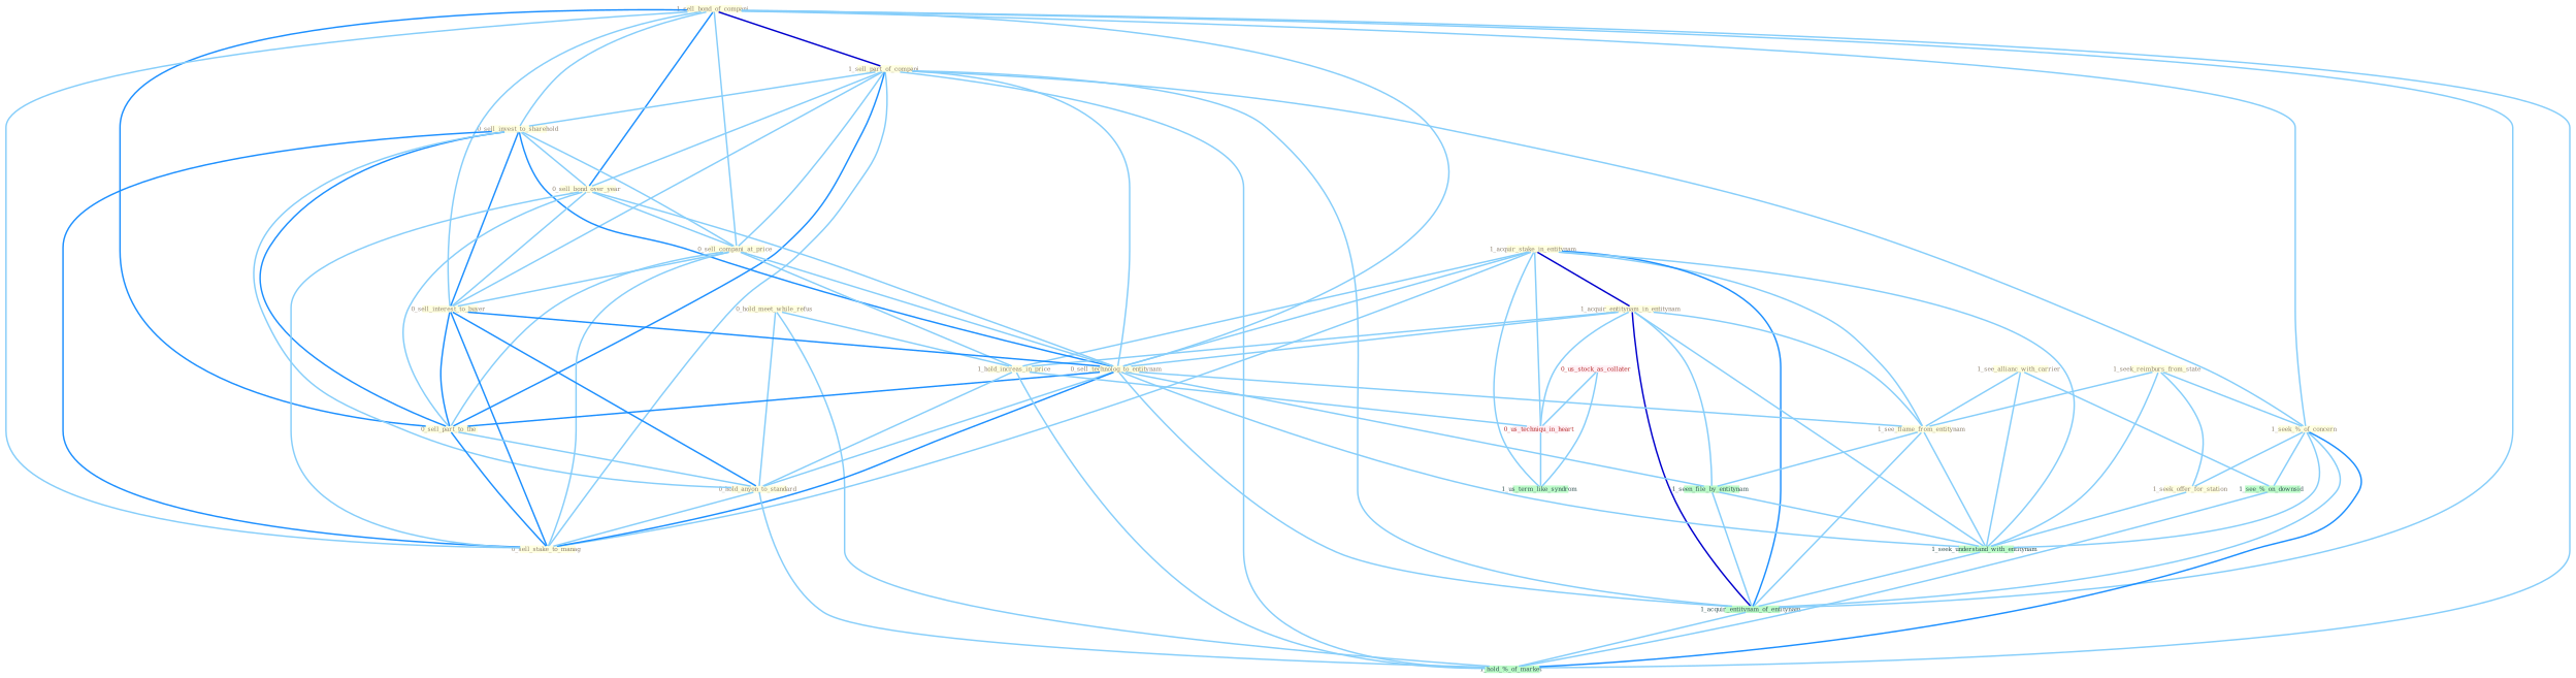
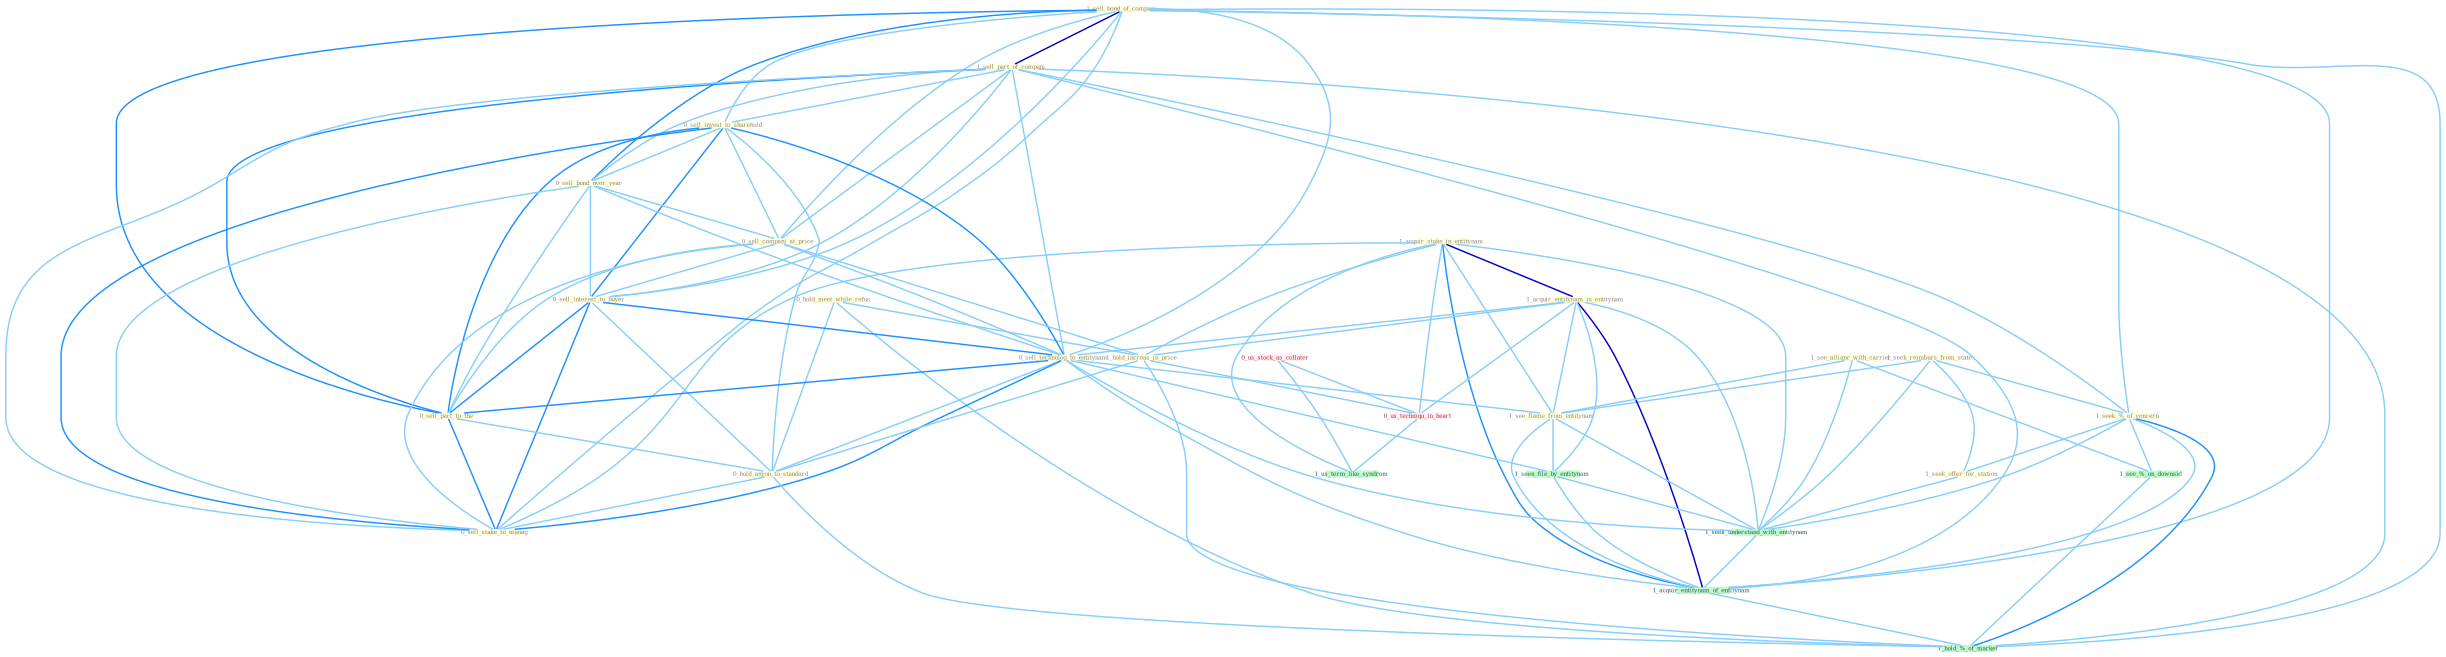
  graph {
    node [color="#ffffe0" fixedsize=true fontcolor="#8b7d6b" fontsize=4 shape=polygon style=filled]
    edge [color="#87cefa" w=1]
    "1_sell_bond_of_compani " [height=.06 width=.5]
    "0_hold_meet_while_refus " [height=.06 width=.5]
    "1_acquir_stake_in_entitynam " [height=.06 width=.5]
    "1_seek_reimburs_from_state " [height=.06 width=.5]
    "1_sell_part_of_compani " [height=.06 width=.5]
    "0_sell_invest_to_sharehold " [height=.06 width=.5]
    "1_seek_%_of_concern " [height=.06 width=.5]
    "0_sell_bond_over_year " [height=.06 width=.5]
    "1_acquir_entitynam_in_entitynam " [height=.06 width=.5]
    "0_sell_compani_at_price " [height=.06 width=.5]
    "0_sell_interest_to_buyer " [height=.06 width=.5]
    "1_see_allianc_with_carrier " [height=.06 width=.5]
    "1_seek_offer_for_station " [height=.06 width=.5]
    "0_sell_technolog_to_entitynam " [height=.06 width=.5]
    "1_hold_increas_in_price " [height=.06 width=.5]
    "0_sell_part_to_the " [height=.06 width=.5]
    "0_hold_anyon_to_standard " [height=.06 width=.5]
    "1_see_flame_from_entitynam " [height=.06 width=.5]
    "0_sell_stake_to_manag " [height=.06 width=.5]
    "0_us_stock_as_collater " [color="#fff0f5" fontcolor="#b22222" height=.06 width=.5]
    "0_us_techniqu_in_heart " [color="#fff0f5" fontcolor="#b22222" height=.06 width=.5]
    "1_acquir_entitynam_of_entitynam " [color="#BDFCC9" fontcolor="#2f4f4f" height=.06 width=.5]
    "1_hold_%_of_market " [color="#BDFCC9" fontcolor="#2f4f4f" height=.06 width=.5]
    "1_seek_understand_with_entitynam " [color="#BDFCC9" fontcolor="#2f4f4f" height=.06 width=.5]
    "1_us_term_like_syndrom " [color="#BDFCC9" fontcolor="#2f4f4f" height=.06 width=.5]
    "1_see_%_on_downsid " [color="#BDFCC9" fontcolor="#2f4f4f" height=.06 width=.5]
    "1_seen_file_by_entitynam " [color="#BDFCC9" fontcolor="#2f4f4f" height=.06 width=.5]
    subgraph sub_1 {
      "1_sell_bond_of_compani "
      "0_hold_meet_while_refus "
      "1_acquir_stake_in_entitynam "
      "1_seek_reimburs_from_state "
      "1_sell_part_of_compani "
      "0_sell_invest_to_sharehold "
      "1_seek_%_of_concern "
      "0_sell_bond_over_year "
      "1_acquir_entitynam_in_entitynam "
      "0_sell_compani_at_price "
      "0_sell_interest_to_buyer "
      "1_see_allianc_with_carrier "
      "1_seek_offer_for_station "
      "0_sell_technolog_to_entitynam "
      "1_hold_increas_in_price "
      "0_sell_part_to_the "
      "0_hold_anyon_to_standard "
      "1_see_flame_from_entitynam "
      "0_sell_stake_to_manag "
    }
    subgraph sub_2 {
      "0_us_stock_as_collater "
      "0_us_techniqu_in_heart "
    }
    "1_sell_bond_of_compani " -- "1_sell_part_of_compani " [color="#0000cd" w=3]
    "1_sell_bond_of_compani " -- "0_sell_invest_to_sharehold "
    "1_sell_bond_of_compani " -- "1_seek_%_of_concern "
    "1_sell_bond_of_compani " -- "0_sell_bond_over_year " [color="#1e90ff" w=2]
    "1_sell_bond_of_compani " -- "0_sell_compani_at_price "
    "1_sell_bond_of_compani " -- "0_sell_interest_to_buyer "
    "1_sell_bond_of_compani " -- "0_sell_technolog_to_entitynam "
    "1_sell_bond_of_compani " -- "0_sell_part_to_the " [color="#1e90ff"]
    "1_sell_bond_of_compani " -- "0_sell_stake_to_manag "
    "1_sell_bond_of_compani " -- "1_acquir_entitynam_of_entitynam "
    "1_sell_bond_of_compani " -- "1_hold_%_of_market "
    "0_hold_meet_while_refus " -- "1_hold_increas_in_price "
    "0_hold_meet_while_refus " -- "0_hold_anyon_to_standard "
    "0_hold_meet_while_refus " -- "1_hold_%_of_market "
    "1_acquir_stake_in_entitynam " -- "1_acquir_entitynam_in_entitynam " [color="#0000cd" w=3]
-   "1_acquir_stake_in_entitynam " -- "0_sell_technolog_to_entitynam "
    "1_acquir_stake_in_entitynam " -- "1_hold_increas_in_price "
    "1_acquir_stake_in_entitynam " -- "1_see_flame_from_entitynam "
    "1_acquir_stake_in_entitynam " -- "0_sell_stake_to_manag "
    "1_acquir_stake_in_entitynam " -- "0_us_techniqu_in_heart "
    "1_acquir_stake_in_entitynam " -- "1_acquir_entitynam_of_entitynam " [color="#1e90ff" w=2]
    "1_acquir_stake_in_entitynam " -- "1_seek_understand_with_entitynam "
    "1_acquir_stake_in_entitynam " -- "1_us_term_like_syndrom "
    "1_seek_reimburs_from_state " -- "1_seek_%_of_concern "
    "1_seek_reimburs_from_state " -- "1_seek_offer_for_station "
    "1_seek_reimburs_from_state " -- "1_see_flame_from_entitynam "
    "1_seek_reimburs_from_state " -- "1_seek_understand_with_entitynam "
    "1_sell_part_of_compani " -- "0_sell_invest_to_sharehold "
    "1_sell_part_of_compani " -- "1_seek_%_of_concern "
    "1_sell_part_of_compani " -- "0_sell_bond_over_year "
    "1_sell_part_of_compani " -- "0_sell_compani_at_price "
    "1_sell_part_of_compani " -- "0_sell_interest_to_buyer "
    "1_sell_part_of_compani " -- "0_sell_technolog_to_entitynam "
    "1_sell_part_of_compani " -- "0_sell_part_to_the " [color="#1e90ff" w=2]
    "1_sell_part_of_compani " -- "0_sell_stake_to_manag "
    "1_sell_part_of_compani " -- "1_acquir_entitynam_of_entitynam "
    "1_sell_part_of_compani " -- "1_hold_%_of_market "
    "0_sell_invest_to_sharehold " -- "0_sell_bond_over_year "
    "0_sell_invest_to_sharehold " -- "0_sell_compani_at_price "
    "0_sell_invest_to_sharehold " -- "0_sell_interest_to_buyer " [color="#1e90ff" w=2]
    "0_sell_invest_to_sharehold " -- "0_sell_technolog_to_entitynam " [color="#1e90ff" w=2]
    "0_sell_invest_to_sharehold " -- "0_sell_part_to_the " [color="#1e90ff" w=2]
    "0_sell_invest_to_sharehold " -- "0_hold_anyon_to_standard "
    "0_sell_invest_to_sharehold " -- "0_sell_stake_to_manag " [color="#1e90ff" w=2]
    "1_seek_%_of_concern " -- "1_seek_offer_for_station "
    "1_seek_%_of_concern " -- "1_acquir_entitynam_of_entitynam "
    "1_seek_%_of_concern " -- "1_hold_%_of_market " [color="#1e90ff" w=2]
    "1_seek_%_of_concern " -- "1_seek_understand_with_entitynam "
    "1_seek_%_of_concern " -- "1_see_%_on_downsid "
    "0_sell_bond_over_year " -- "0_sell_compani_at_price "
    "0_sell_bond_over_year " -- "0_sell_interest_to_buyer "
    "0_sell_bond_over_year " -- "0_sell_technolog_to_entitynam "
    "0_sell_bond_over_year " -- "0_sell_part_to_the "
    "0_sell_bond_over_year " -- "0_sell_stake_to_manag "
    "1_acquir_entitynam_in_entitynam " -- "0_sell_technolog_to_entitynam "
    "1_acquir_entitynam_in_entitynam " -- "1_hold_increas_in_price "
    "1_acquir_entitynam_in_entitynam " -- "1_see_flame_from_entitynam "
    "1_acquir_entitynam_in_entitynam " -- "0_us_techniqu_in_heart "
    "1_acquir_entitynam_in_entitynam " -- "1_acquir_entitynam_of_entitynam " [color="#0000cd" w=3]
    "1_acquir_entitynam_in_entitynam " -- "1_seek_understand_with_entitynam "
    "1_acquir_entitynam_in_entitynam " -- "1_seen_file_by_entitynam "
    "0_sell_compani_at_price " -- "0_sell_interest_to_buyer "
    "0_sell_compani_at_price " -- "0_sell_technolog_to_entitynam "
    "0_sell_compani_at_price " -- "1_hold_increas_in_price "
    "0_sell_compani_at_price " -- "0_sell_part_to_the "
    "0_sell_compani_at_price " -- "0_sell_stake_to_manag "
    "0_sell_interest_to_buyer " -- "0_sell_technolog_to_entitynam " [color="#1e90ff" w=2]
    "0_sell_interest_to_buyer " -- "0_sell_part_to_the " [color="#1e90ff" w=2]
-   "0_sell_interest_to_buyer " -- "0_hold_anyon_to_standard " [color="#1e90ff"]
+   "0_sell_interest_to_buyer " -- "0_hold_anyon_to_standard "
    "0_sell_interest_to_buyer " -- "0_sell_stake_to_manag " [color="#1e90ff" w=2]
    "1_see_allianc_with_carrier " -- "1_see_flame_from_entitynam "
    "1_see_allianc_with_carrier " -- "1_seek_understand_with_entitynam "
    "1_see_allianc_with_carrier " -- "1_see_%_on_downsid "
    "1_seek_offer_for_station " -- "1_seek_understand_with_entitynam "
    "0_sell_technolog_to_entitynam " -- "0_sell_part_to_the " [color="#1e90ff" w=2]
    "0_sell_technolog_to_entitynam " -- "0_hold_anyon_to_standard "
    "0_sell_technolog_to_entitynam " -- "1_see_flame_from_entitynam "
    "0_sell_technolog_to_entitynam " -- "0_sell_stake_to_manag " [color="#1e90ff" w=2]
    "0_sell_technolog_to_entitynam " -- "1_acquir_entitynam_of_entitynam "
    "0_sell_technolog_to_entitynam " -- "1_seek_understand_with_entitynam "
    "0_sell_technolog_to_entitynam " -- "1_seen_file_by_entitynam "
    "1_hold_increas_in_price " -- "0_hold_anyon_to_standard "
    "1_hold_increas_in_price " -- "0_us_techniqu_in_heart "
    "1_hold_increas_in_price " -- "1_hold_%_of_market "
    "0_sell_part_to_the " -- "0_hold_anyon_to_standard "
    "0_sell_part_to_the " -- "0_sell_stake_to_manag " [color="#1e90ff" w=2]
    "0_hold_anyon_to_standard " -- "0_sell_stake_to_manag "
    "0_hold_anyon_to_standard " -- "1_hold_%_of_market "
    "1_see_flame_from_entitynam " -- "1_acquir_entitynam_of_entitynam "
    "1_see_flame_from_entitynam " -- "1_seek_understand_with_entitynam "
    "1_see_flame_from_entitynam " -- "1_seen_file_by_entitynam "
    "0_us_stock_as_collater " -- "0_us_techniqu_in_heart "
    "0_us_stock_as_collater " -- "1_us_term_like_syndrom "
    "0_us_techniqu_in_heart " -- "1_us_term_like_syndrom "
    "1_acquir_entitynam_of_entitynam " -- "1_hold_%_of_market "
    "1_seek_understand_with_entitynam " -- "1_acquir_entitynam_of_entitynam "
    "1_see_%_on_downsid " -- "1_hold_%_of_market "
    "1_seen_file_by_entitynam " -- "1_acquir_entitynam_of_entitynam "
    "1_seen_file_by_entitynam " -- "1_seek_understand_with_entitynam "
  }
